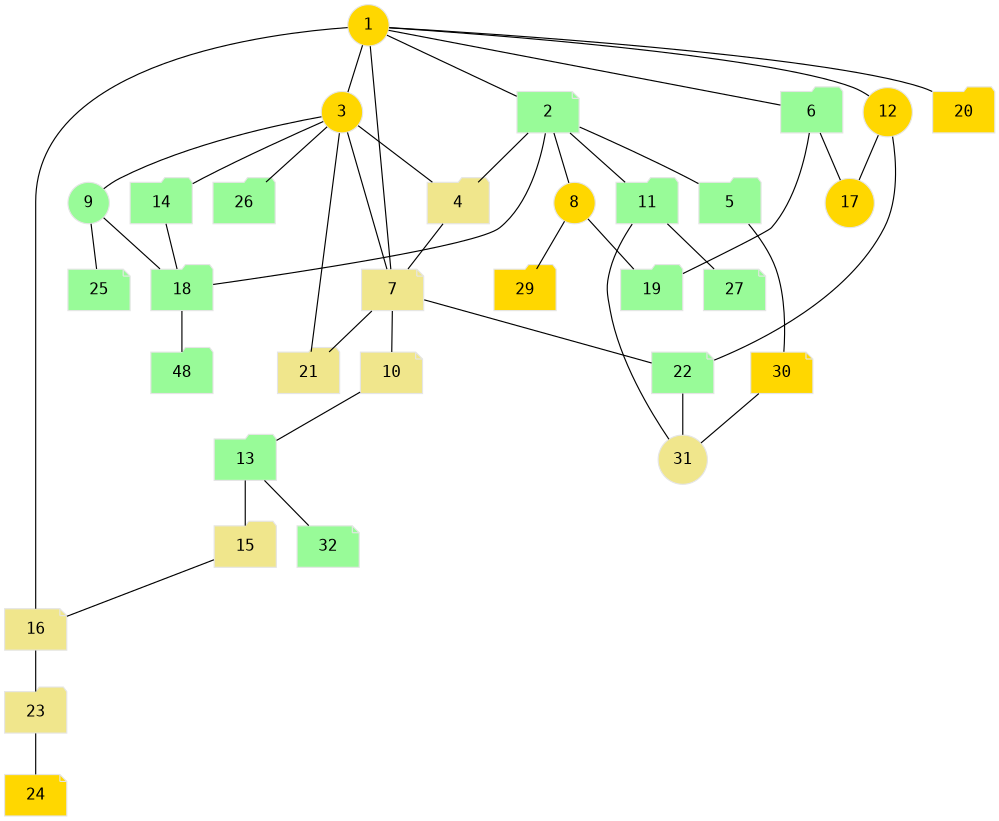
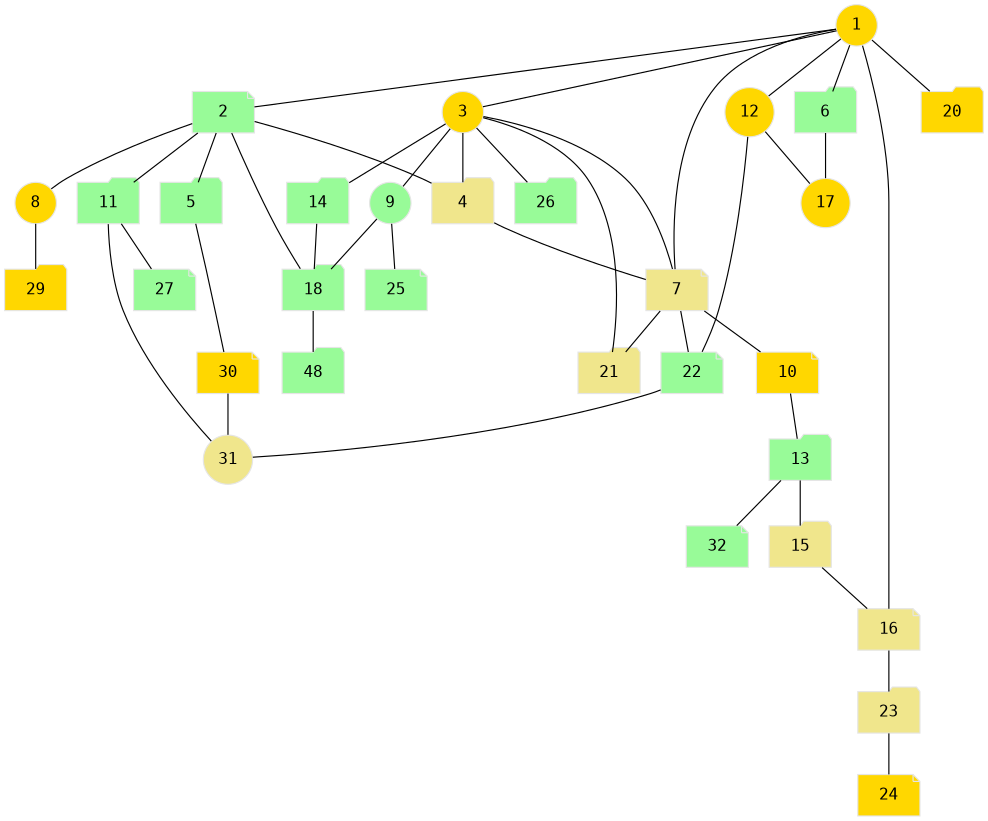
  graph {
    fontname="DejaVu Sans Mono"
    node [color=gray90 fillcolor=palegreen fontname="DejaVu Sans Mono" shape=folder style=filled]
    edge [fontname="DejaVu Sans Mono" weight=1.0]
    1 [fillcolor=gold shape=circle]
    2 [shape=note]
    3 [fillcolor=gold shape=circle]
    6
    7 [fillcolor=khaki shape=note]
    12 [fillcolor=gold shape=circle]
    16 [fillcolor=khaki shape=note]
    20 [fillcolor=gold]
    4 [fillcolor=khaki]
    5
    8 [fillcolor=gold shape=circle]
    11
    18
    9 [shape=circle]
    14
    21 [fillcolor=khaki]
    26
    17 [fillcolor=gold shape=circle]
-   19
-   10 [fillcolor=khaki shape=note]
+   10 [fillcolor=gold shape=note]
    22 [shape=note]
    23 [fillcolor=khaki]
    30 [fillcolor=gold shape=note]
    29 [fillcolor=gold]
    31 [fillcolor=khaki shape=circle]
    27 [shape=note]
    n27 [label=48]
    25 [shape=note]
    13
    15 [fillcolor=khaki]
    32 [shape=note]
    24 [fillcolor=gold shape=note]
    1 -- 2
    1 -- 3
    1 -- 6
    1 -- 7
    1 -- 12
    1 -- 16 [weight=4.0]
    1 -- 20
    2 -- 4
    2 -- 5
    2 -- 8
    2 -- 11
    2 -- 18
    3 -- 7
    3 -- 4 [weight=3.0]
    3 -- 9
    3 -- 14
    3 -- 21
    3 -- 26
    6 -- 17 [weight=4.0]
-   6 -- 19
    7 -- 21
    7 -- 10
    7 -- 22
    12 -- 17
    12 -- 22
    16 -- 23
    4 -- 7
    5 -- 30
-   8 -- 19
    8 -- 29
    11 -- 31
    11 -- 27
    18 -- n27
    9 -- 18
    9 -- 25
    14 -- 18
    10 -- 13
    22 -- 31
    23 -- 24
    30 -- 31
    13 -- 15 [weight=4.0]
    13 -- 32
    15 -- 16
  }
